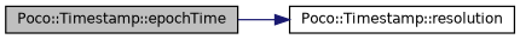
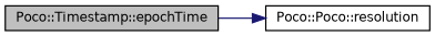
  digraph {
    rankdir=LR
    node [color=black fontname=Helvetica fontsize=10 shape=record style=filled]
    n1 [fillcolor=grey75 fontcolor=black height=0.2 label="Poco::Timestamp::epochTime" width=0.4]
-   n2 [fillcolor=white height=0.2 label="Poco::Timestamp::resolution" width=0.4]
+   n2 [fillcolor=white height=0.2 label="Poco::Poco::resolution" width=0.4]
    n1 -> n2 [color=midnightblue fontname=Helvetica fontsize=10 labelfontname=Helvetica labelfontsize=10 style=solid]
  }
